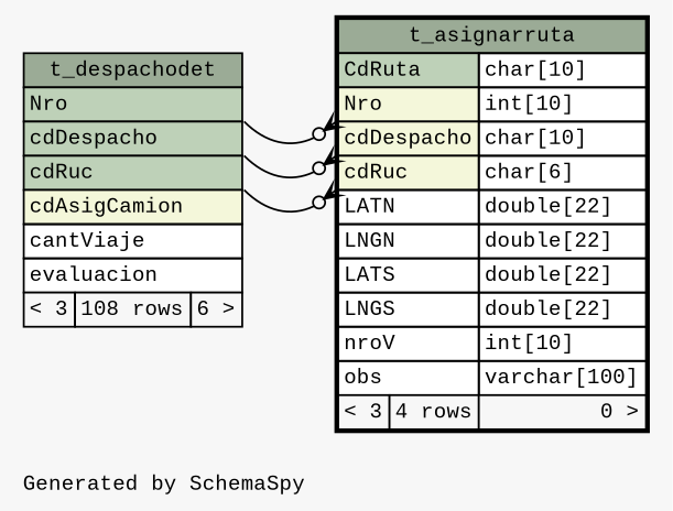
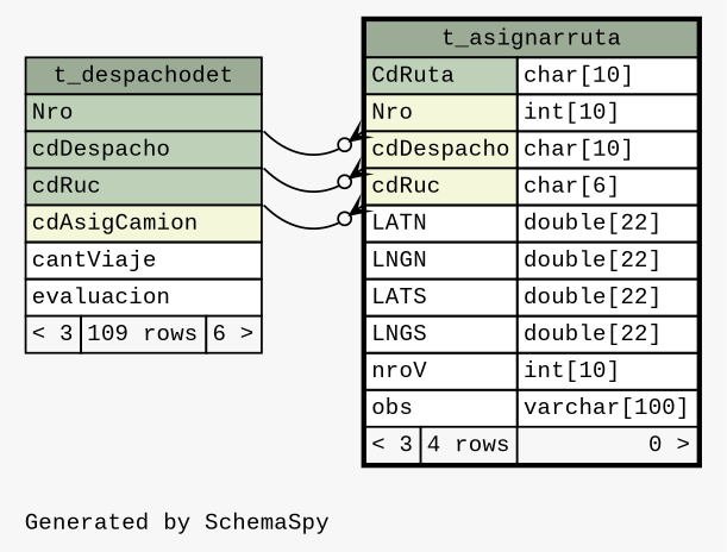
  digraph {
    bgcolor="#f7f7f7"
    fontname="Liberation Mono"
    fontsize=11
    label="\nGenerated by SchemaSpy"
    labeljust=l
    nodesep=0.18
    rankdir=RL
    ranksep=0.46
    node [fontname="Liberation Mono" fontsize=11 shape=plaintext]
    edge [arrowhead=none arrowsize=0.8 arrowtail=crowodot dir=back fontname="Liberation Mono"]
    n1 [label=<     <TABLE BORDER="2" CELLBORDER="1" CELLSPACING="0" BGCOLOR="#ffffff">       <TR><TD COLSPAN="3" BGCOLOR="#9bab96" ALIGN="CENTER">t_asignarruta</TD></TR>       <TR><TD PORT="CdRuta" COLSPAN="2" BGCOLOR="#bed1b8" ALIGN="LEFT">CdRuta</TD><TD PORT="CdRuta.type" ALIGN="LEFT">char[10]</TD></TR>       <TR><TD PORT="Nro" COLSPAN="2" BGCOLOR="#f4f7da" ALIGN="LEFT">Nro</TD><TD PORT="Nro.type" ALIGN="LEFT">int[10]</TD></TR>       <TR><TD PORT="cdDespacho" COLSPAN="2" BGCOLOR="#f4f7da" ALIGN="LEFT">cdDespacho</TD><TD PORT="cdDespacho.type" ALIGN="LEFT">char[10]</TD></TR>       <TR><TD PORT="cdRuc" COLSPAN="2" BGCOLOR="#f4f7da" ALIGN="LEFT">cdRuc</TD><TD PORT="cdRuc.type" ALIGN="LEFT">char[6]</TD></TR>       <TR><TD PORT="LATN" COLSPAN="2" ALIGN="LEFT">LATN</TD><TD PORT="LATN.type" ALIGN="LEFT">double[22]</TD></TR>       <TR><TD PORT="LNGN" COLSPAN="2" ALIGN="LEFT">LNGN</TD><TD PORT="LNGN.type" ALIGN="LEFT">double[22]</TD></TR>       <TR><TD PORT="LATS" COLSPAN="2" ALIGN="LEFT">LATS</TD><TD PORT="LATS.type" ALIGN="LEFT">double[22]</TD></TR>       <TR><TD PORT="LNGS" COLSPAN="2" ALIGN="LEFT">LNGS</TD><TD PORT="LNGS.type" ALIGN="LEFT">double[22]</TD></TR>       <TR><TD PORT="nroV" COLSPAN="2" ALIGN="LEFT">nroV</TD><TD PORT="nroV.type" ALIGN="LEFT">int[10]</TD></TR>       <TR><TD PORT="obs" COLSPAN="2" ALIGN="LEFT">obs</TD><TD PORT="obs.type" ALIGN="LEFT">varchar[100]</TD></TR>       <TR><TD ALIGN="LEFT" BGCOLOR="#f7f7f7">&lt; 3</TD><TD ALIGN="RIGHT" BGCOLOR="#f7f7f7">4 rows</TD><TD ALIGN="RIGHT" BGCOLOR="#f7f7f7">0 &gt;</TD></TR>     </TABLE>>]
-   n2 [label=<     <TABLE BORDER="0" CELLBORDER="1" CELLSPACING="0" BGCOLOR="#ffffff">       <TR><TD COLSPAN="3" BGCOLOR="#9bab96" ALIGN="CENTER">t_despachodet</TD></TR>       <TR><TD PORT="Nro" COLSPAN="3" BGCOLOR="#bed1b8" ALIGN="LEFT">Nro</TD></TR>       <TR><TD PORT="cdDespacho" COLSPAN="3" BGCOLOR="#bed1b8" ALIGN="LEFT">cdDespacho</TD></TR>       <TR><TD PORT="cdRuc" COLSPAN="3" BGCOLOR="#bed1b8" ALIGN="LEFT">cdRuc</TD></TR>       <TR><TD PORT="cdAsigCamion" COLSPAN="3" BGCOLOR="#f4f7da" ALIGN="LEFT">cdAsigCamion</TD></TR>       <TR><TD PORT="cantViaje" COLSPAN="3" ALIGN="LEFT">cantViaje</TD></TR>       <TR><TD PORT="evaluacion" COLSPAN="3" ALIGN="LEFT">evaluacion</TD></TR>       <TR><TD ALIGN="LEFT" BGCOLOR="#f7f7f7">&lt; 3</TD><TD ALIGN="RIGHT" BGCOLOR="#f7f7f7">108 rows</TD><TD ALIGN="RIGHT" BGCOLOR="#f7f7f7">6 &gt;</TD></TR>     </TABLE>>]
+   n2 [label=<     <TABLE BORDER="0" CELLBORDER="1" CELLSPACING="0" BGCOLOR="#ffffff">       <TR><TD COLSPAN="3" BGCOLOR="#9bab96" ALIGN="CENTER">t_despachodet</TD></TR>       <TR><TD PORT="Nro" COLSPAN="3" BGCOLOR="#bed1b8" ALIGN="LEFT">Nro</TD></TR>       <TR><TD PORT="cdDespacho" COLSPAN="3" BGCOLOR="#bed1b8" ALIGN="LEFT">cdDespacho</TD></TR>       <TR><TD PORT="cdRuc" COLSPAN="3" BGCOLOR="#bed1b8" ALIGN="LEFT">cdRuc</TD></TR>       <TR><TD PORT="cdAsigCamion" COLSPAN="3" BGCOLOR="#f4f7da" ALIGN="LEFT">cdAsigCamion</TD></TR>       <TR><TD PORT="cantViaje" COLSPAN="3" ALIGN="LEFT">cantViaje</TD></TR>       <TR><TD PORT="evaluacion" COLSPAN="3" ALIGN="LEFT">evaluacion</TD></TR>       <TR><TD ALIGN="LEFT" BGCOLOR="#f7f7f7">&lt; 3</TD><TD ALIGN="RIGHT" BGCOLOR="#f7f7f7">109 rows</TD><TD ALIGN="RIGHT" BGCOLOR="#f7f7f7">6 &gt;</TD></TR>     </TABLE>>]
    n1 -> n2 [headport="cdDespacho:se" tailport="cdDespacho:sw"]
    n1 -> n2 [headport="cdRuc:se" tailport="cdRuc:sw"]
    n1 -> n2 [headport="Nro:se" tailport="Nro:sw"]
  }
